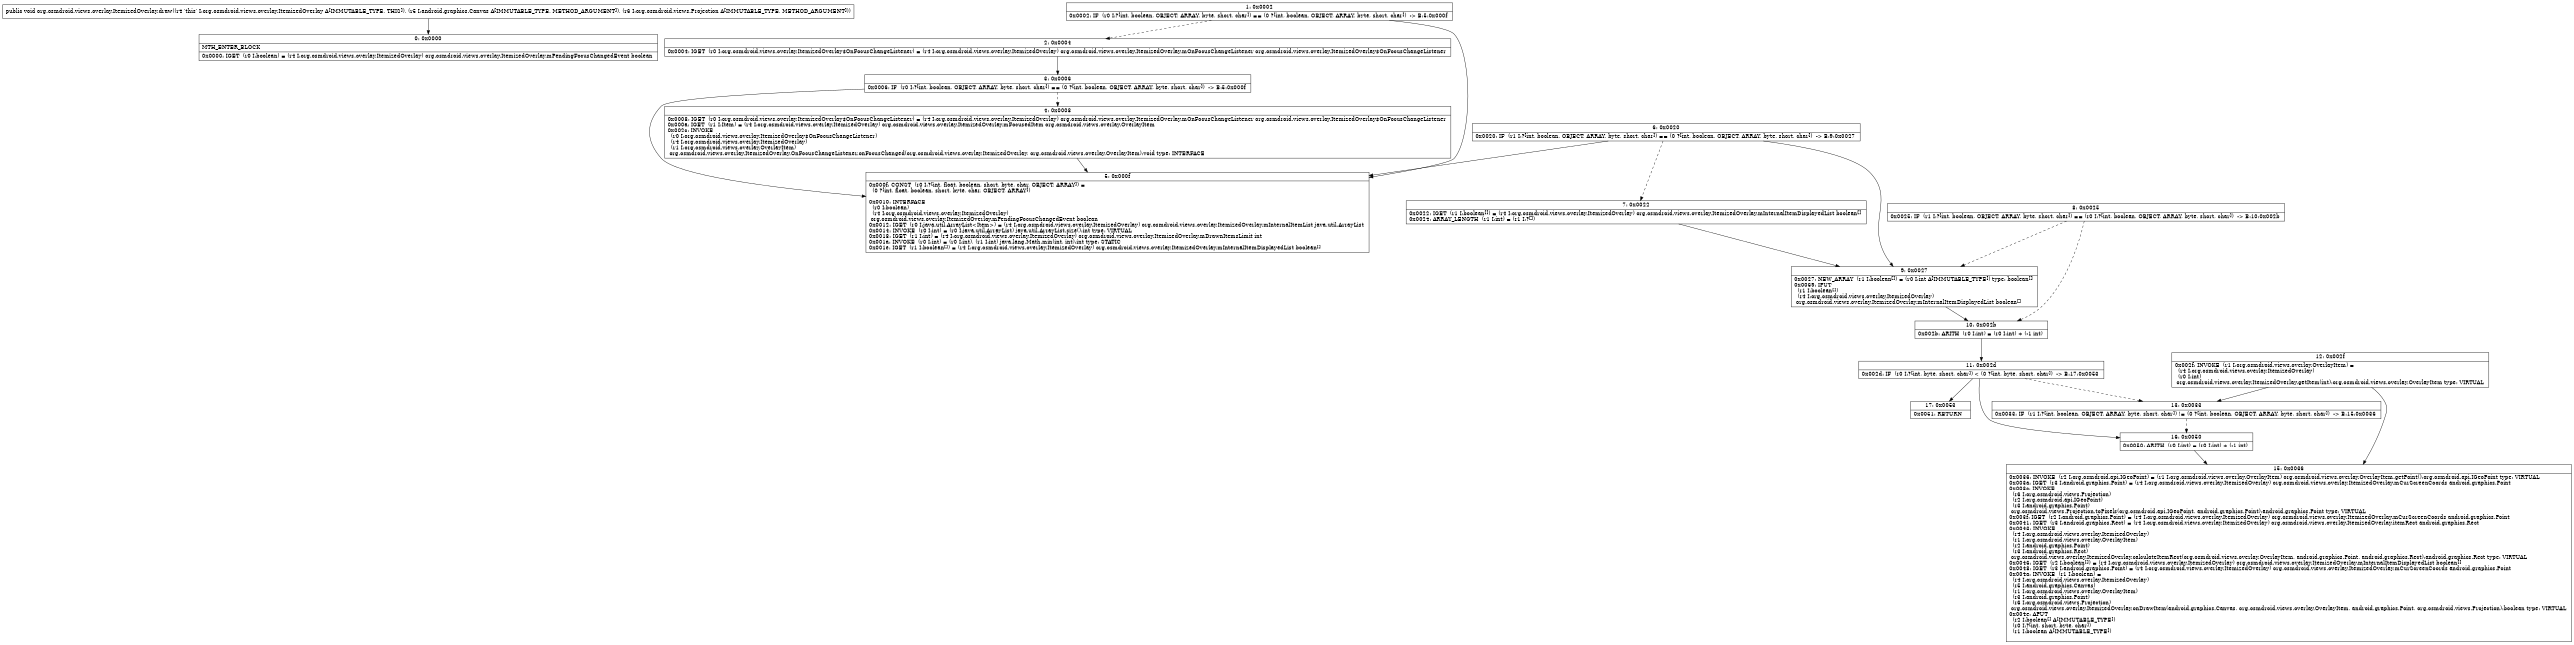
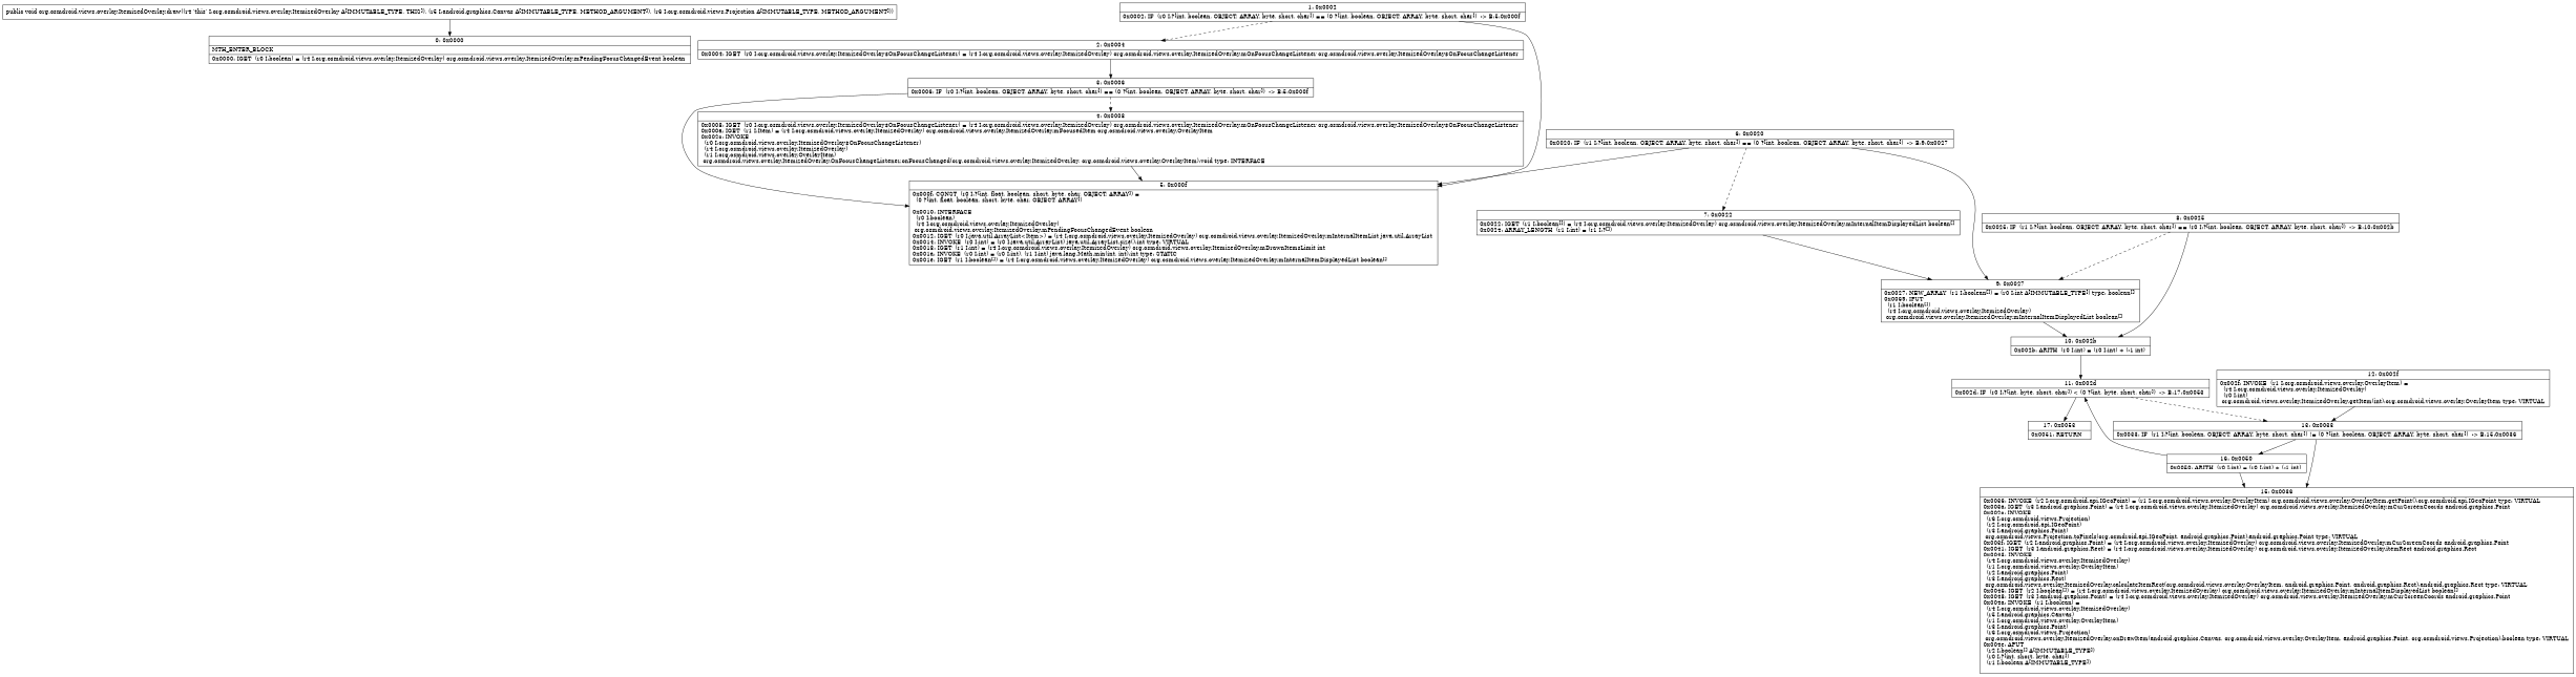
  digraph {
    node [shape=record]
    n1 [label="{0\:\ 0x0000|MTH_ENTER_BLOCK\l|0x0000: IGET  (r0 I:boolean) = (r4 I:org.osmdroid.views.overlay.ItemizedOverlay) org.osmdroid.views.overlay.ItemizedOverlay.mPendingFocusChangedEvent boolean \l}"]
    n2 [label="{1\:\ 0x0002|0x0002: IF  (r0 I:?[int, boolean, OBJECT, ARRAY, byte, short, char]) == (0 ?[int, boolean, OBJECT, ARRAY, byte, short, char])  \-\> B:5:0x000f \l}"]
    n3 [label="{2\:\ 0x0004|0x0004: IGET  (r0 I:org.osmdroid.views.overlay.ItemizedOverlay$OnFocusChangeListener) = (r4 I:org.osmdroid.views.overlay.ItemizedOverlay) org.osmdroid.views.overlay.ItemizedOverlay.mOnFocusChangeListener org.osmdroid.views.overlay.ItemizedOverlay$OnFocusChangeListener \l}"]
    n4 [label="{5\:\ 0x000f|0x000f: CONST  (r0 I:?[int, float, boolean, short, byte, char, OBJECT, ARRAY]) = \l  (0 ?[int, float, boolean, short, byte, char, OBJECT, ARRAY])\l \l0x0010: INTERFACE  \l  (r0 I:boolean)\l  (r4 I:org.osmdroid.views.overlay.ItemizedOverlay)\l org.osmdroid.views.overlay.ItemizedOverlay.mPendingFocusChangedEvent boolean \l0x0012: IGET  (r0 I:java.util.ArrayList\<Item\>) = (r4 I:org.osmdroid.views.overlay.ItemizedOverlay) org.osmdroid.views.overlay.ItemizedOverlay.mInternalItemList java.util.ArrayList \l0x0014: INVOKE  (r0 I:int) = (r0 I:java.util.ArrayList) java.util.ArrayList.size():int type: VIRTUAL \l0x0018: IGET  (r1 I:int) = (r4 I:org.osmdroid.views.overlay.ItemizedOverlay) org.osmdroid.views.overlay.ItemizedOverlay.mDrawnItemsLimit int \l0x001a: INVOKE  (r0 I:int) = (r0 I:int), (r1 I:int) java.lang.Math.min(int, int):int type: STATIC \l0x001e: IGET  (r1 I:boolean[]) = (r4 I:org.osmdroid.views.overlay.ItemizedOverlay) org.osmdroid.views.overlay.ItemizedOverlay.mInternalItemDisplayedList boolean[] \l}"]
    n5 [label="{3\:\ 0x0006|0x0006: IF  (r0 I:?[int, boolean, OBJECT, ARRAY, byte, short, char]) == (0 ?[int, boolean, OBJECT, ARRAY, byte, short, char])  \-\> B:5:0x000f \l}"]
    n6 [label="{4\:\ 0x0008|0x0008: IGET  (r0 I:org.osmdroid.views.overlay.ItemizedOverlay$OnFocusChangeListener) = (r4 I:org.osmdroid.views.overlay.ItemizedOverlay) org.osmdroid.views.overlay.ItemizedOverlay.mOnFocusChangeListener org.osmdroid.views.overlay.ItemizedOverlay$OnFocusChangeListener \l0x000a: IGET  (r1 I:Item) = (r4 I:org.osmdroid.views.overlay.ItemizedOverlay) org.osmdroid.views.overlay.ItemizedOverlay.mFocusedItem org.osmdroid.views.overlay.OverlayItem \l0x002c: INVOKE  \l  (r0 I:org.osmdroid.views.overlay.ItemizedOverlay$OnFocusChangeListener)\l  (r4 I:org.osmdroid.views.overlay.ItemizedOverlay)\l  (r1 I:org.osmdroid.views.overlay.OverlayItem)\l org.osmdroid.views.overlay.ItemizedOverlay.OnFocusChangeListener.onFocusChanged(org.osmdroid.views.overlay.ItemizedOverlay, org.osmdroid.views.overlay.OverlayItem):void type: INTERFACE \l}"]
    n7 [label="{6\:\ 0x0020|0x0020: IF  (r1 I:?[int, boolean, OBJECT, ARRAY, byte, short, char]) == (0 ?[int, boolean, OBJECT, ARRAY, byte, short, char])  \-\> B:9:0x0027 \l}"]
    n8 [label="{7\:\ 0x0022|0x0022: IGET  (r1 I:boolean[]) = (r4 I:org.osmdroid.views.overlay.ItemizedOverlay) org.osmdroid.views.overlay.ItemizedOverlay.mInternalItemDisplayedList boolean[] \l0x0024: ARRAY_LENGTH  (r1 I:int) = (r1 I:?[]) \l}"]
    n9 [label="{9\:\ 0x0027|0x0027: NEW_ARRAY  (r1 I:boolean[]) = (r0 I:int A[IMMUTABLE_TYPE]) type: boolean[] \l0x0069: IPUT  \l  (r1 I:boolean[])\l  (r4 I:org.osmdroid.views.overlay.ItemizedOverlay)\l org.osmdroid.views.overlay.ItemizedOverlay.mInternalItemDisplayedList boolean[] \l}"]
    n10 [label="{10\:\ 0x002b|0x002b: ARITH  (r0 I:int) = (r0 I:int) + (\-1 int) \l}"]
    n11 [label="{8\:\ 0x0025|0x0025: IF  (r1 I:?[int, boolean, OBJECT, ARRAY, byte, short, char]) == (r0 I:?[int, boolean, OBJECT, ARRAY, byte, short, char])  \-\> B:10:0x002b \l}"]
    n12 [label="{11\:\ 0x002d|0x002d: IF  (r0 I:?[int, byte, short, char]) \< (0 ?[int, byte, short, char])  \-\> B:17:0x0053 \l}"]
    n13 [label="{17\:\ 0x0053|0x0051: RETURN   \l}"]
    n14 [label="{13\:\ 0x0033|0x0033: IF  (r1 I:?[int, boolean, OBJECT, ARRAY, byte, short, char]) != (0 ?[int, boolean, OBJECT, ARRAY, byte, short, char])  \-\> B:15:0x0036 \l}"]
    n15 [label="{12\:\ 0x002f|0x002f: INVOKE  (r1 I:org.osmdroid.views.overlay.OverlayItem) = \l  (r4 I:org.osmdroid.views.overlay.ItemizedOverlay)\l  (r0 I:int)\l org.osmdroid.views.overlay.ItemizedOverlay.getItem(int):org.osmdroid.views.overlay.OverlayItem type: VIRTUAL \l}"]
-   n16 [label="{15\:\ 0x0036|0x0036: INVOKE  (r2 I:org.osmdroid.api.IGeoPoint) = (r1 I:org.osmdroid.views.overlay.OverlayItem) org.osmdroid.views.overlay.OverlayItem.getPoint():org.osmdroid.api.IGeoPoint type: VIRTUAL \l0x003a: IGET  (r3 I:android.graphics.Point) = (r4 I:org.osmdroid.views.overlay.ItemizedOverlay) org.osmdroid.views.overlay.ItemizedOverlay.mCurScreenCoords android.graphics.Point \l0x003c: INVOKE  \l  (r6 I:org.osmdroid.views.Projection)\l  (r2 I:org.osmdroid.api.IGeoPoint)\l  (r3 I:android.graphics.Point)\l org.osmdroid.views.Projection.toPixels(org.osmdroid.api.IGeoPoint, android.graphics.Point):android.graphics.Point type: VIRTUAL \l0x003f: IGET  (r2 I:android.graphics.Point) = (r4 I:org.osmdroid.views.overlay.ItemizedOverlay) org.osmdroid.views.overlay.ItemizedOverlay.mCurScreenCoords android.graphics.Point \l0x0041: IGET  (r3 I:android.graphics.Rect) = (r4 I:org.osmdroid.views.overlay.ItemizedOverlay) org.osmdroid.views.overlay.ItemizedOverlay.itemRect android.graphics.Rect \l0x0043: INVOKE  \l  (r4 I:org.osmdroid.views.overlay.ItemizedOverlay)\l  (r1 I:org.osmdroid.views.overlay.OverlayItem)\l  (r2 I:android.graphics.Point)\l  (r3 I:android.graphics.Rect)\l org.osmdroid.views.overlay.ItemizedOverlay.calculateItemRect(org.osmdroid.views.overlay.OverlayItem, android.graphics.Point, android.graphics.Rect):android.graphics.Rect type: VIRTUAL \l0x0046: IGET  (r2 I:boolean[]) = (r4 I:org.osmdroid.views.overlay.ItemizedOverlay) org.osmdroid.views.overlay.ItemizedOverlay.mInternalItemDisplayedList boolean[] \l0x0048: IGET  (r3 I:android.graphics.Point) = (r4 I:org.osmdroid.views.overlay.ItemizedOverlay) org.osmdroid.views.overlay.ItemizedOverlay.mCurScreenCoords android.graphics.Point \l0x004a: INVOKE  (r1 I:boolean) = \l  (r4 I:org.osmdroid.views.overlay.ItemizedOverlay)\l  (r5 I:android.graphics.Canvas)\l  (r1 I:org.osmdroid.views.overlay.OverlayItem)\l  (r3 I:android.graphics.Point)\l  (r6 I:org.osmdroid.views.Projection)\l org.osmdroid.views.overlay.ItemizedOverlay.onDrawItem(android.graphics.Canvas, org.osmdroid.views.overlay.OverlayItem, android.graphics.Point, org.osmdroid.views.Projection):boolean type: VIRTUAL \l0x004e: APUT  \l  (r2 I:boolean[] A[IMMUTABLE_TYPE])\l  (r0 I:?[int, short, byte, char])\l  (r1 I:boolean A[IMMUTABLE_TYPE])\l \l}"]
+   n16 [label="{15\:\ 0x0036|0x0036: INVOKE  (r2 I:org.osmdroid.api.IGeoPoint) = (r1 I:org.osmdroid.views.overlay.OverlayItem) org.osmdroid.views.overlay.OverlayItem.getPoint():org.osmdroid.api.IGeoPoint type: VIRTUAL \l0x003a: IGET  (r3 I:android.graphics.Point) = (r4 I:org.osmdroid.views.overlay.ItemizedOverlay) org.osmdroid.views.overlay.ItemizedOverlay.mCurScreenCoords android.graphics.Point \l0x002c: INVOKE  \l  (r6 I:org.osmdroid.views.Projection)\l  (r2 I:org.osmdroid.api.IGeoPoint)\l  (r3 I:android.graphics.Point)\l org.osmdroid.views.Projection.toPixels(org.osmdroid.api.IGeoPoint, android.graphics.Point):android.graphics.Point type: VIRTUAL \l0x003f: IGET  (r2 I:android.graphics.Point) = (r4 I:org.osmdroid.views.overlay.ItemizedOverlay) org.osmdroid.views.overlay.ItemizedOverlay.mCurScreenCoords android.graphics.Point \l0x0041: IGET  (r3 I:android.graphics.Rect) = (r4 I:org.osmdroid.views.overlay.ItemizedOverlay) org.osmdroid.views.overlay.ItemizedOverlay.itemRect android.graphics.Rect \l0x0043: INVOKE  \l  (r4 I:org.osmdroid.views.overlay.ItemizedOverlay)\l  (r1 I:org.osmdroid.views.overlay.OverlayItem)\l  (r2 I:android.graphics.Point)\l  (r3 I:android.graphics.Rect)\l org.osmdroid.views.overlay.ItemizedOverlay.calculateItemRect(org.osmdroid.views.overlay.OverlayItem, android.graphics.Point, android.graphics.Rect):android.graphics.Rect type: VIRTUAL \l0x0046: IGET  (r2 I:boolean[]) = (r4 I:org.osmdroid.views.overlay.ItemizedOverlay) org.osmdroid.views.overlay.ItemizedOverlay.mInternalItemDisplayedList boolean[] \l0x0048: IGET  (r3 I:android.graphics.Point) = (r4 I:org.osmdroid.views.overlay.ItemizedOverlay) org.osmdroid.views.overlay.ItemizedOverlay.mCurScreenCoords android.graphics.Point \l0x004a: INVOKE  (r1 I:boolean) = \l  (r4 I:org.osmdroid.views.overlay.ItemizedOverlay)\l  (r5 I:android.graphics.Canvas)\l  (r1 I:org.osmdroid.views.overlay.OverlayItem)\l  (r3 I:android.graphics.Point)\l  (r6 I:org.osmdroid.views.Projection)\l org.osmdroid.views.overlay.ItemizedOverlay.onDrawItem(android.graphics.Canvas, org.osmdroid.views.overlay.OverlayItem, android.graphics.Point, org.osmdroid.views.Projection):boolean type: VIRTUAL \l0x004e: APUT  \l  (r2 I:boolean[] A[IMMUTABLE_TYPE])\l  (r0 I:?[int, short, byte, char])\l  (r1 I:boolean A[IMMUTABLE_TYPE])\l \l}"]
    n17 [label="{16\:\ 0x0050|0x0050: ARITH  (r0 I:int) = (r0 I:int) + (\-1 int) \l}"]
    n18 [label="{public void org.osmdroid.views.overlay.ItemizedOverlay.draw((r4 'this' I:org.osmdroid.views.overlay.ItemizedOverlay A[IMMUTABLE_TYPE, THIS]), (r5 I:android.graphics.Canvas A[IMMUTABLE_TYPE, METHOD_ARGUMENT]), (r6 I:org.osmdroid.views.Projection A[IMMUTABLE_TYPE, METHOD_ARGUMENT])) }"]
    n2 -> n3 [style=dashed]
    n2 -> n4
    n3 -> n5
    n5 -> n4
    n5 -> n6 [style=dashed]
    n6 -> n4
    n7 -> n4
    n7 -> n8 [style=dashed]
    n7 -> n9
    n8 -> n9
    n9 -> n10
    n10 -> n12
    n11 -> n9 [style=dashed]
-   n11 -> n10 [style=dashed]
+   n11 -> n10
    n12 -> n13
    n12 -> n14 [style=dashed]
-   n15 -> n16
-   n14 -> n17 [style=dashed]
+   n14 -> n16
+   n14 -> n17 [style=solid]
    n15 -> n14
-   n12 -> n17
+   n17 -> n12
    n17 -> n16
    n18 -> n1
  }
